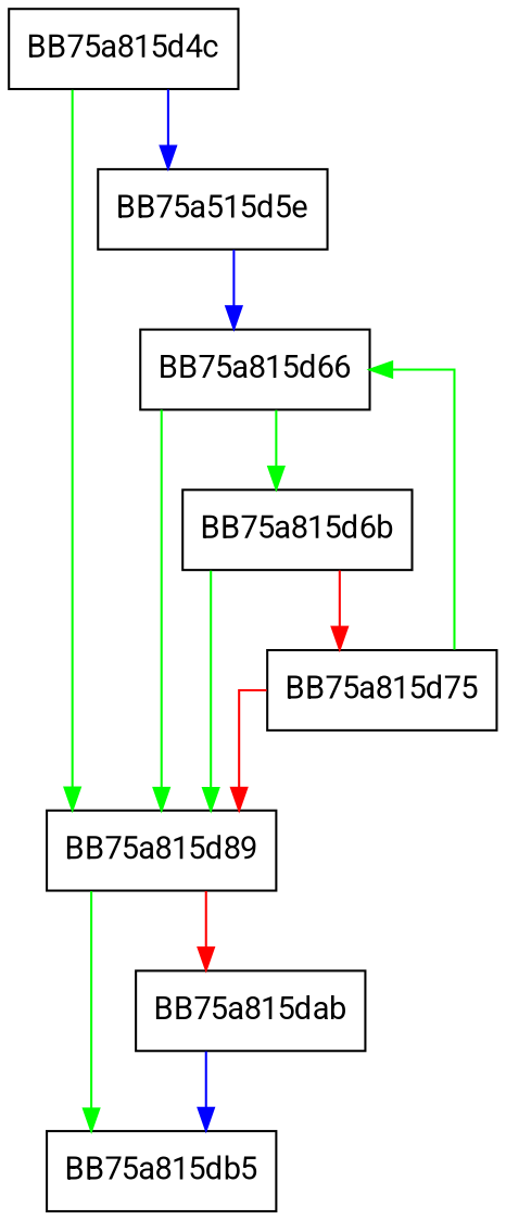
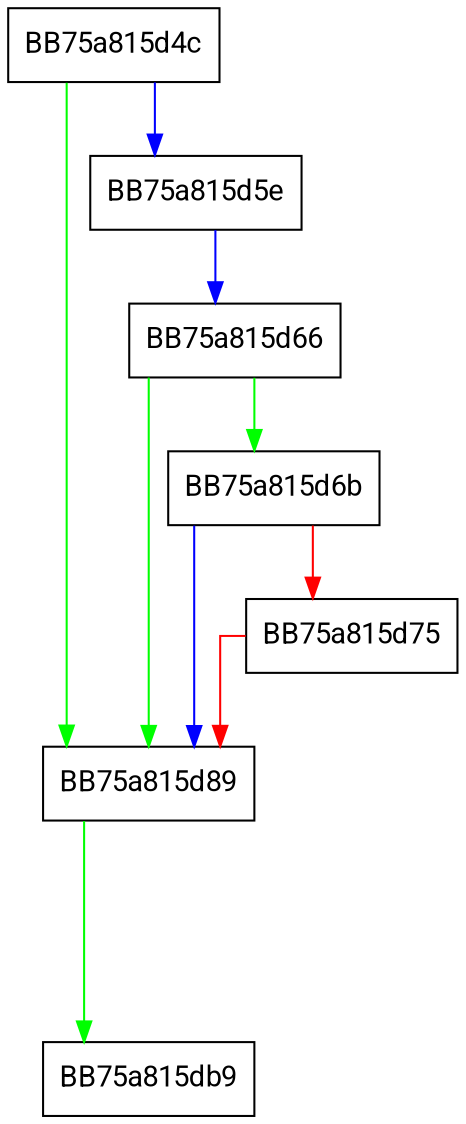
  digraph {
    fontname=Roboto
    splines=ortho
    node [fontname=Roboto shape=box]
    edge [color=green fontname=Roboto]
    BB75a815d4c
    BB75a815d89
-   BB75a815d5e [label=BB75a515d5e]
-   BB75a815db9 [label=BB75a815db5]
-   BB75a815dab
+   BB75a815d5e
+   BB75a815db9
    BB75a815d66
    BB75a815d6b
    BB75a815d75
    BB75a815d4c -> BB75a815d89
    BB75a815d4c -> BB75a815d5e [color=blue]
    BB75a815d89 -> BB75a815db9
-   BB75a815d89 -> BB75a815dab [color=red]
    BB75a815d5e -> BB75a815d66 [color=blue]
-   BB75a815dab -> BB75a815db9 [color=blue]
    BB75a815d66 -> BB75a815d89
    BB75a815d66 -> BB75a815d6b
-   BB75a815d6b -> BB75a815d89
+   BB75a815d6b -> BB75a815d89 [color=blue]
    BB75a815d6b -> BB75a815d75 [color=red]
    BB75a815d75 -> BB75a815d89 [color=red]
-   BB75a815d75 -> BB75a815d66
  }
